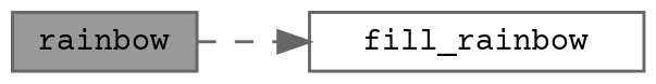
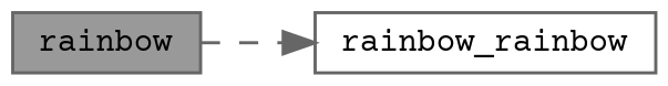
  digraph {
    rankdir=LR
    fontname="Courier Prime"
    node [fontname="Courier Prime" fontsize=10 shape=box style=filled]
    n1 [color=gray40 fillcolor=grey60 fontcolor=black height=0.2 label=rainbow width=0.4]
-   n2 [color=grey40 fillcolor=white height=0.2 label=fill_rainbow width=0.4]
+   n2 [color=grey40 fillcolor=white height=0.2 label=rainbow_rainbow width=0.4]
    n1 -> n2 [color=gray40 fontname="Courier Prime" fontsize=10 labelfontname=Helvetica labelfontsize=10 style=dashed]
  }
